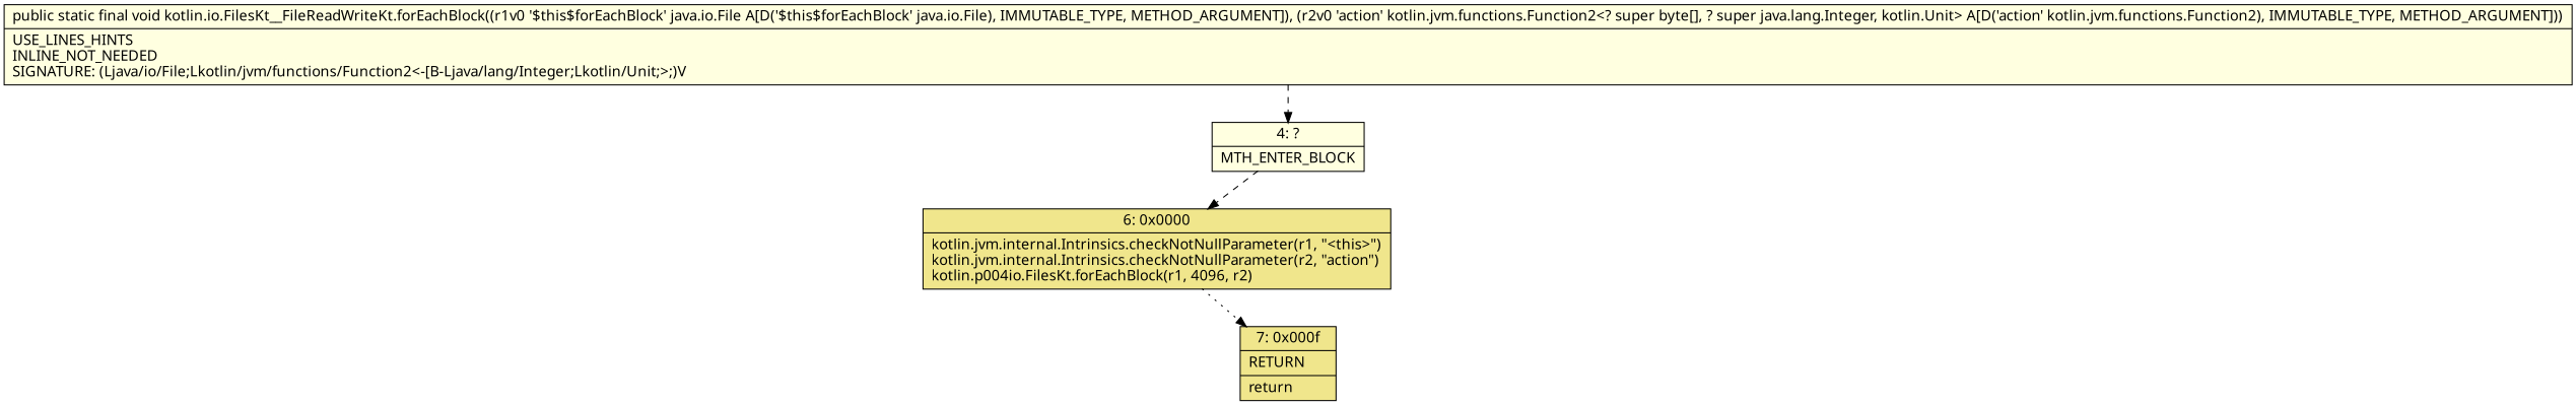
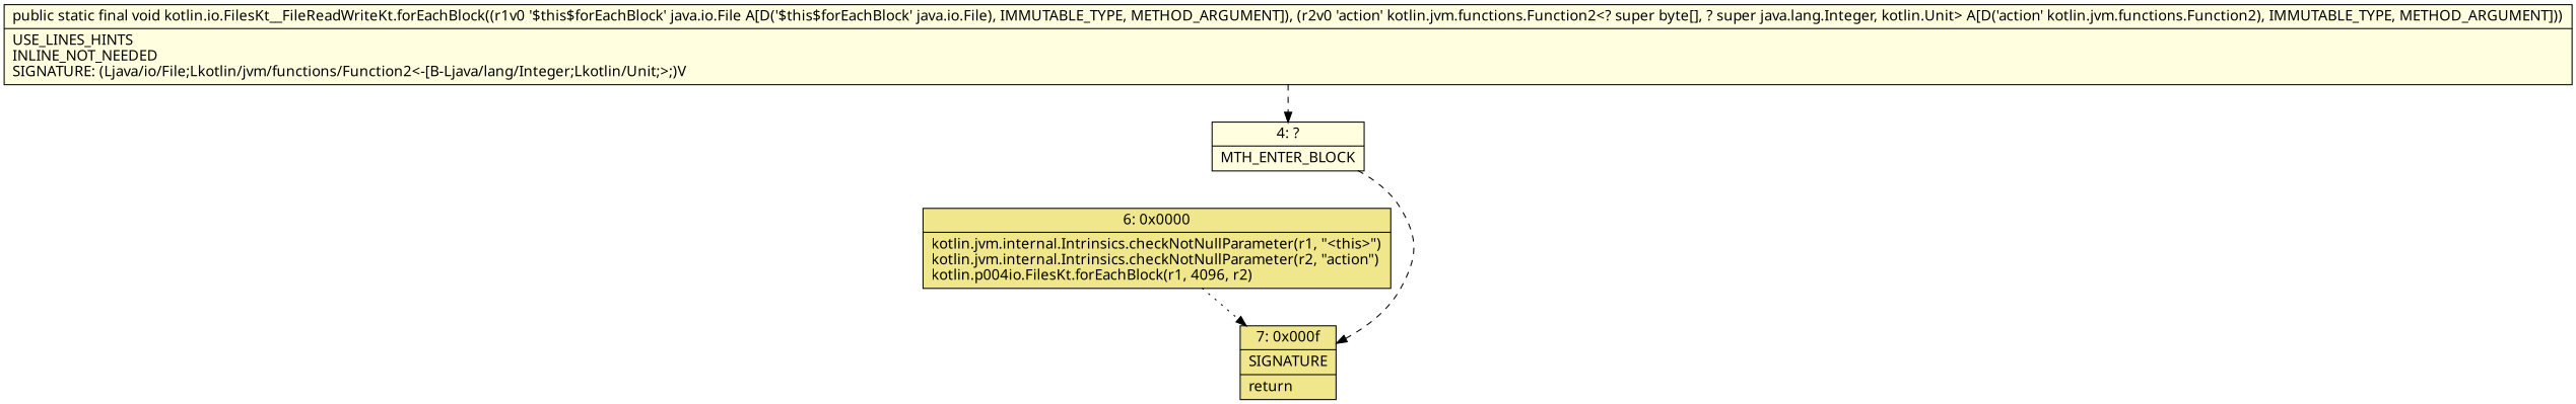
  digraph {
    fontname="Noto Sans"
    node [fillcolor=lightyellow fontname="Noto Sans" shape=record style=filled]
    edge [fontname="Noto Sans" style=dashed]
    n1 [label="{4\:\ ?|MTH_ENTER_BLOCK\l}"]
    n2 [fillcolor=khaki label="{6\:\ 0x0000|kotlin.jvm.internal.Intrinsics.checkNotNullParameter(r1, \"\<this\>\")\lkotlin.jvm.internal.Intrinsics.checkNotNullParameter(r2, \"action\")\lkotlin.p004io.FilesKt.forEachBlock(r1, 4096, r2)\l}"]
-   n3 [fillcolor=khaki label="{7\:\ 0x000f|RETURN\l|return\l}"]
+   n3 [fillcolor=khaki label="{7\:\ 0x000f|SIGNATURE\l|return\l}"]
    n4 [label="{public static final void kotlin.io.FilesKt__FileReadWriteKt.forEachBlock((r1v0 '$this$forEachBlock' java.io.File A[D('$this$forEachBlock' java.io.File), IMMUTABLE_TYPE, METHOD_ARGUMENT]), (r2v0 'action' kotlin.jvm.functions.Function2\<? super byte[], ? super java.lang.Integer, kotlin.Unit\> A[D('action' kotlin.jvm.functions.Function2), IMMUTABLE_TYPE, METHOD_ARGUMENT]))  | USE_LINES_HINTS\lINLINE_NOT_NEEDED\lSIGNATURE: (Ljava\/io\/File;Lkotlin\/jvm\/functions\/Function2\<\-[B\-Ljava\/lang\/Integer;Lkotlin\/Unit;\>;)V\l}"]
-   n1 -> n2
+   n1 -> n3
    n2 -> n3 [style=dotted]
    n4 -> n1
  }
